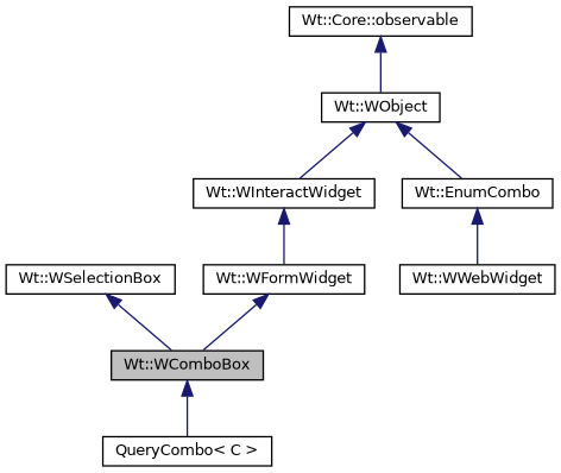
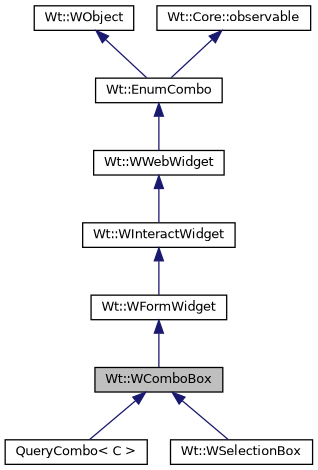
  digraph {
    node [color=black fillcolor=white fontname=Helvetica fontsize=10 shape=record style=filled]
    edge [color=midnightblue dir=back fontname=Helvetica fontsize=10 labelfontname=Helvetica labelfontsize=10 style=solid]
    n1 [fillcolor=grey75 fontcolor=black height=0.2 label="Wt::WComboBox" width=0.4]
    n2 [height=0.2 label="QueryCombo\< C \>" width=0.4]
    n3 [height=0.2 label="Wt::WSelectionBox" width=0.4]
    n4 [height=0.2 label="Wt::WFormWidget" width=0.4]
    n5 [height=0.2 label="Wt::WInteractWidget" width=0.4]
    n6 [height=0.2 label="Wt::WWebWidget" width=0.4]
    n7 [height=0.2 label="Wt::EnumCombo" width=0.4]
    n8 [height=0.2 label="Wt::WObject" width=0.4]
    n9 [height=0.2 label="Wt::Core::observable" width=0.4]
    n1 -> n2
-   n3 -> n1
+   n1 -> n3
    n4 -> n1
    n5 -> n4
-   n8 -> n5
+   n6 -> n5
    n7 -> n6
    n8 -> n7
-   n9 -> n8
+   n9 -> n7
  }
